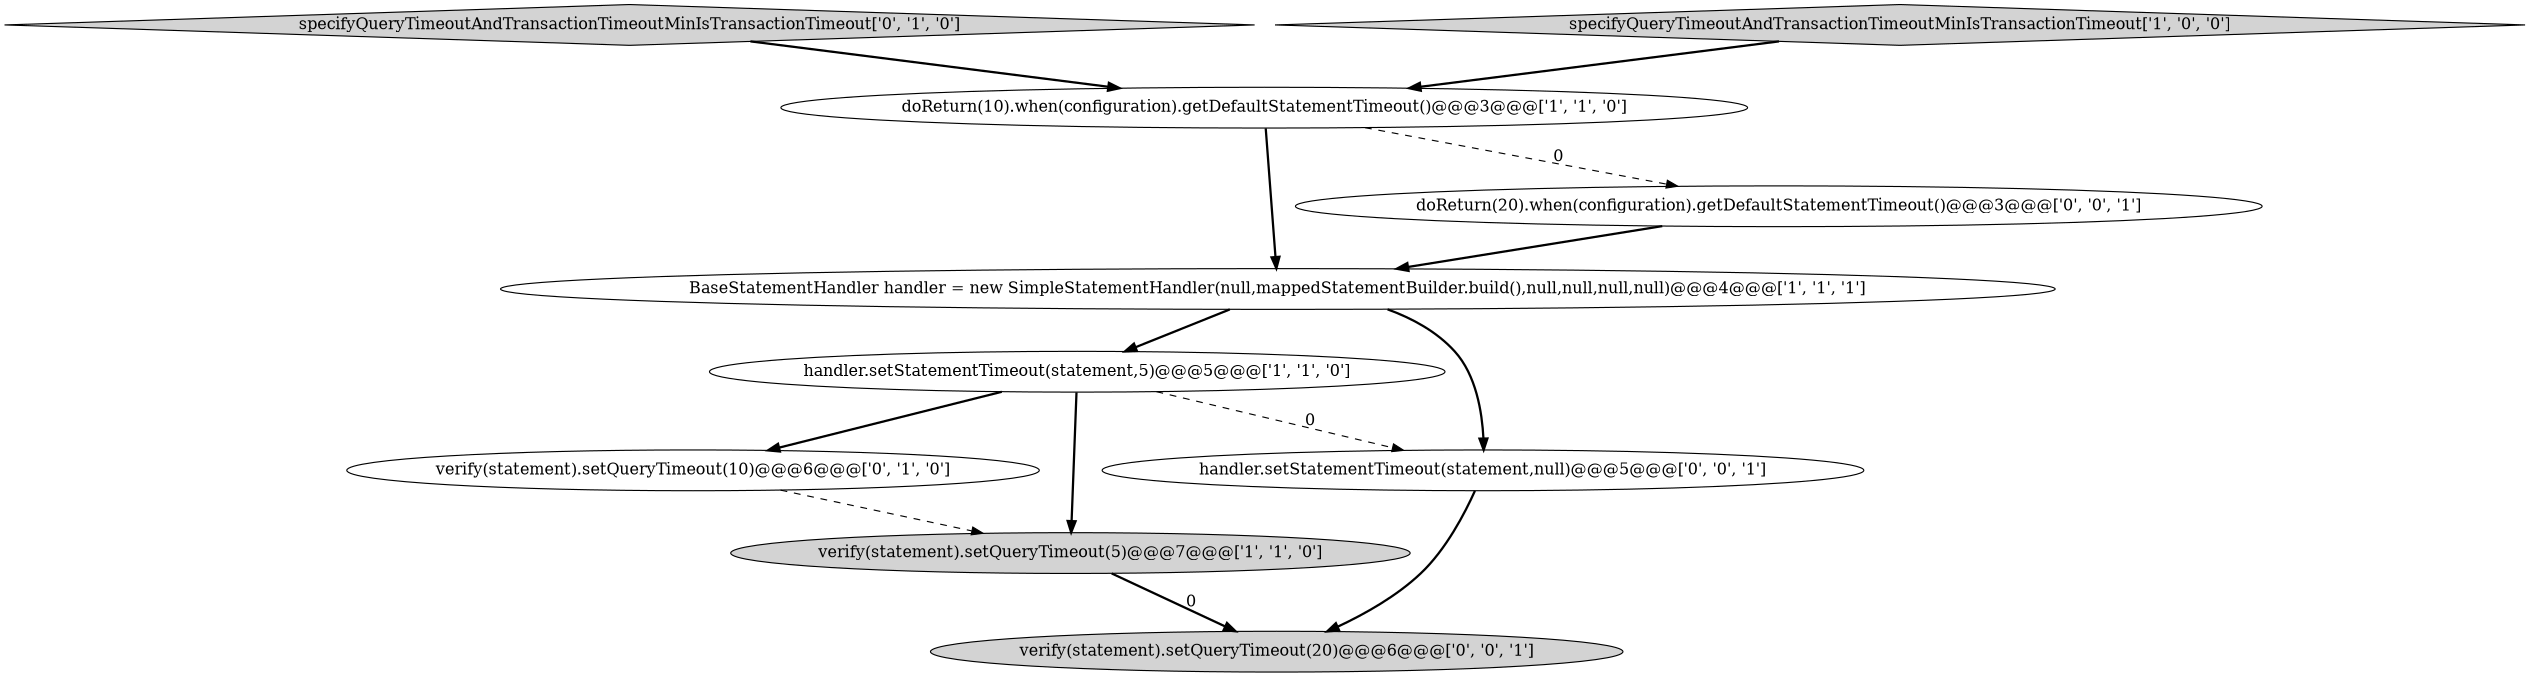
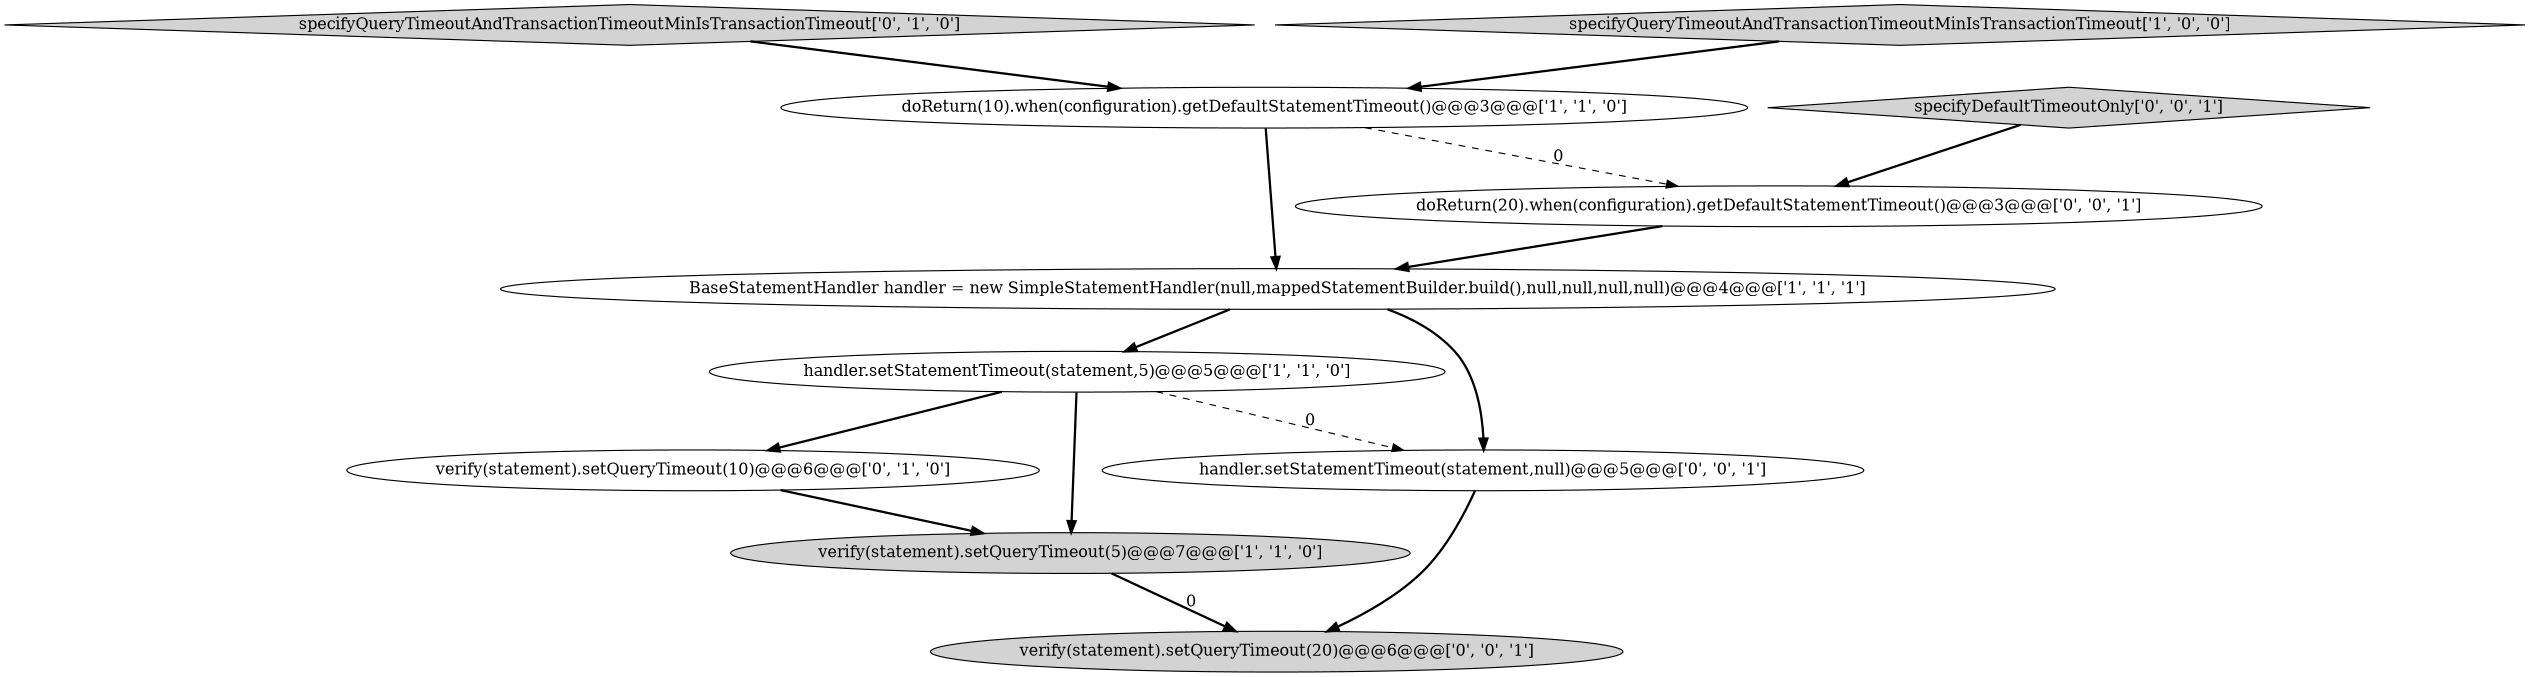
  digraph {
    node [fillcolor=white shape=ellipse style=filled]
    edge [style=bold]
    n1 [fillcolor=lightgray label="specifyQueryTimeoutAndTransactionTimeoutMinIsTransactionTimeout['0', '1', '0']" shape=diamond]
    n2 [label="doReturn(10).when(configuration).getDefaultStatementTimeout()@@@3@@@['1', '1', '0']"]
    n3 [label="doReturn(20).when(configuration).getDefaultStatementTimeout()@@@3@@@['0', '0', '1']"]
    n4 [label="BaseStatementHandler handler = new SimpleStatementHandler(null,mappedStatementBuilder.build(),null,null,null,null)@@@4@@@['1', '1', '1']"]
    n5 [label="handler.setStatementTimeout(statement,5)@@@5@@@['1', '1', '0']"]
    n6 [label="handler.setStatementTimeout(statement,null)@@@5@@@['0', '0', '1']"]
    n7 [label="verify(statement).setQueryTimeout(10)@@@6@@@['0', '1', '0']"]
    n8 [fillcolor=lightgray label="verify(statement).setQueryTimeout(5)@@@7@@@['1', '1', '0']"]
    n9 [fillcolor=lightgray label="verify(statement).setQueryTimeout(20)@@@6@@@['0', '0', '1']"]
    n10 [fillcolor=lightgray label="specifyQueryTimeoutAndTransactionTimeoutMinIsTransactionTimeout['1', '0', '0']" shape=diamond]
+   n11 [fillcolor=lightgray label="specifyDefaultTimeoutOnly['0', '0', '1']" shape=diamond]
    n1 -> n2
    n2 -> n3 [label=0 style=dashed]
    n2 -> n4
    n3 -> n4
    n4 -> n5
    n4 -> n6
    n5 -> n6 [label=0 style=dashed]
    n5 -> n7
    n5 -> n8
    n6 -> n9
-   n7 -> n8 [style=dashed]
+   n7 -> n8
    n8 -> n9 [label=0]
    n10 -> n2
+   n11 -> n3
  }
